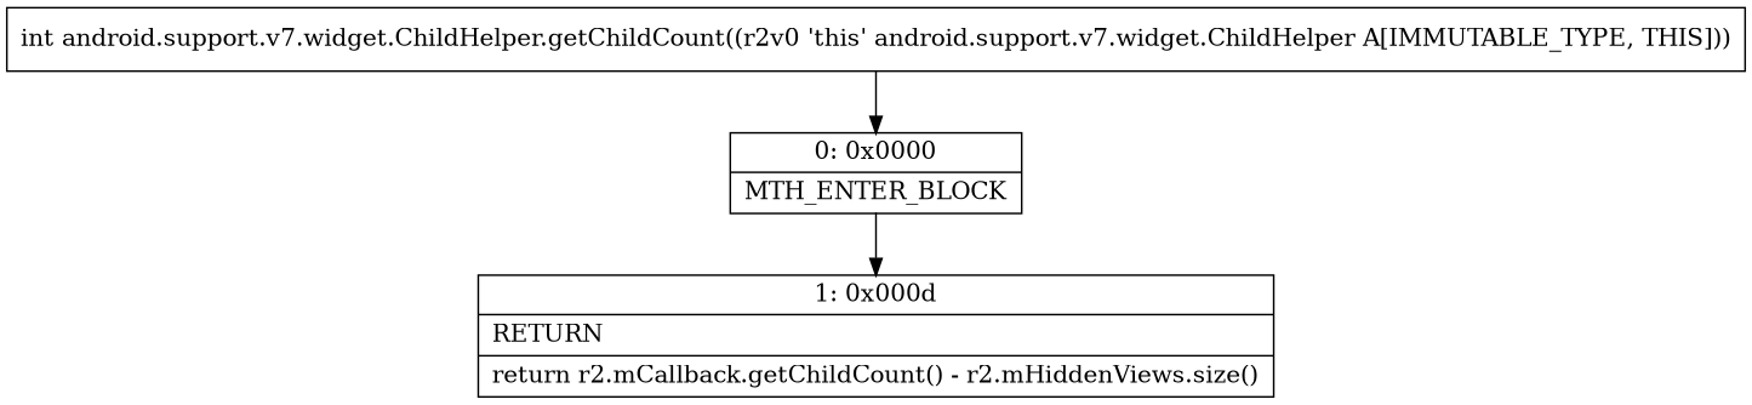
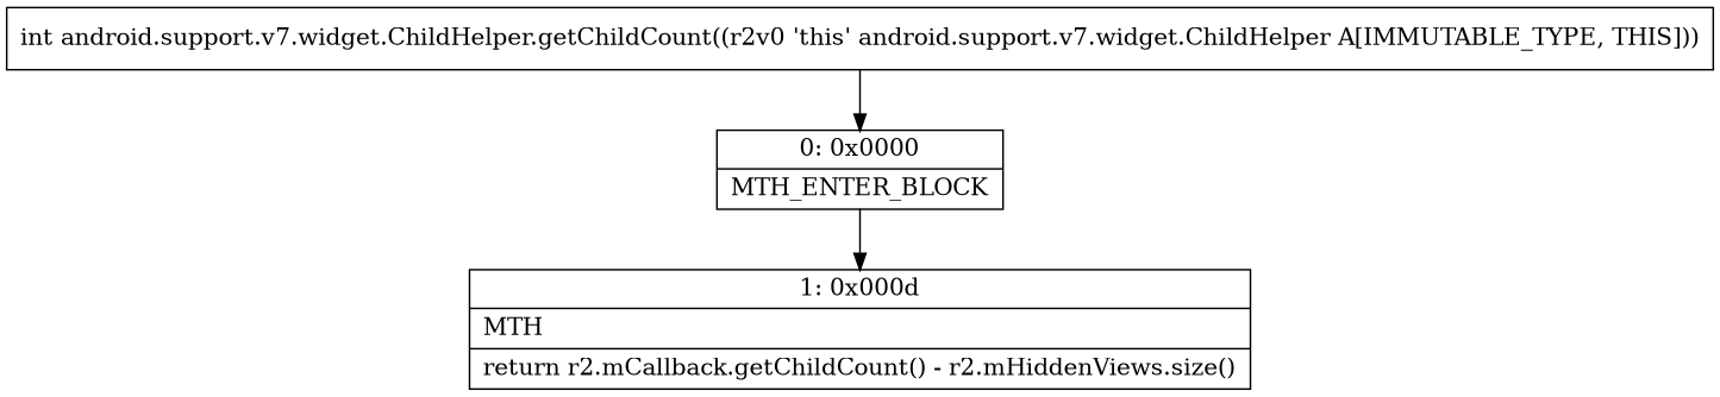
  digraph {
    node [shape=record]
    n1 [label="{0\:\ 0x0000|MTH_ENTER_BLOCK\l}"]
-   n2 [label="{1\:\ 0x000d|RETURN\l|return r2.mCallback.getChildCount() \- r2.mHiddenViews.size()\l}"]
+   n2 [label="{1\:\ 0x000d|MTH\l|return r2.mCallback.getChildCount() \- r2.mHiddenViews.size()\l}"]
    n3 [label="{int android.support.v7.widget.ChildHelper.getChildCount((r2v0 'this' android.support.v7.widget.ChildHelper A[IMMUTABLE_TYPE, THIS])) }"]
    n1 -> n2
    n3 -> n1
  }
